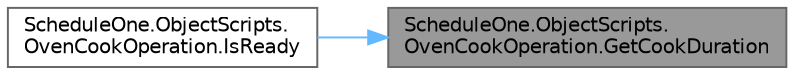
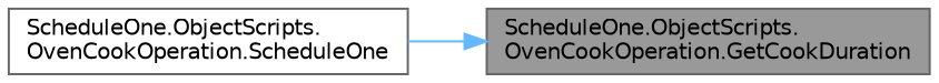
  digraph {
    rankdir=RL
    fontname="DejaVu Sans"
    node [fontname="DejaVu Sans" fontsize=10 shape=box style=filled]
    n1 [color=gray40 fillcolor=grey60 fontcolor=black height=0.2 label="ScheduleOne.ObjectScripts.\lOvenCookOperation.GetCookDuration" width=0.4]
-   n2 [color=grey40 fillcolor=white height=0.2 label="ScheduleOne.ObjectScripts.\lOvenCookOperation.IsReady" width=0.4]
+   n2 [color=grey40 fillcolor=white height=0.2 label="ScheduleOne.ObjectScripts.\lOvenCookOperation.ScheduleOne" width=0.4]
    n1 -> n2 [color=steelblue1 dir=back fontname="DejaVu Sans" fontsize=10 labelfontname=Helvetica labelfontsize=10 style=solid]
  }
